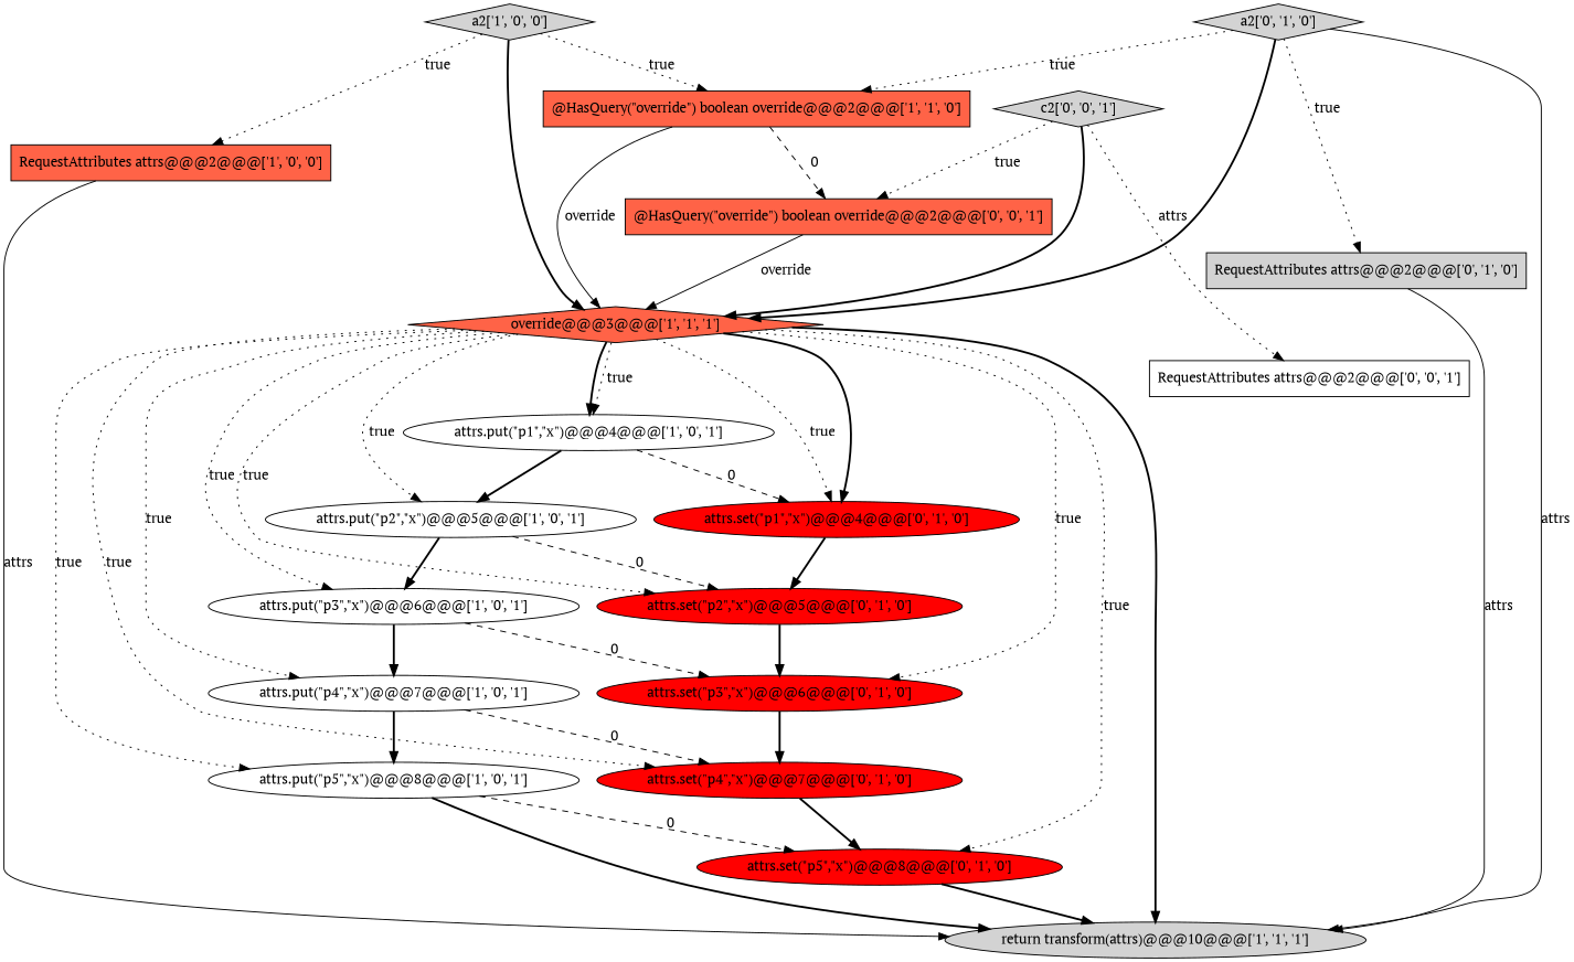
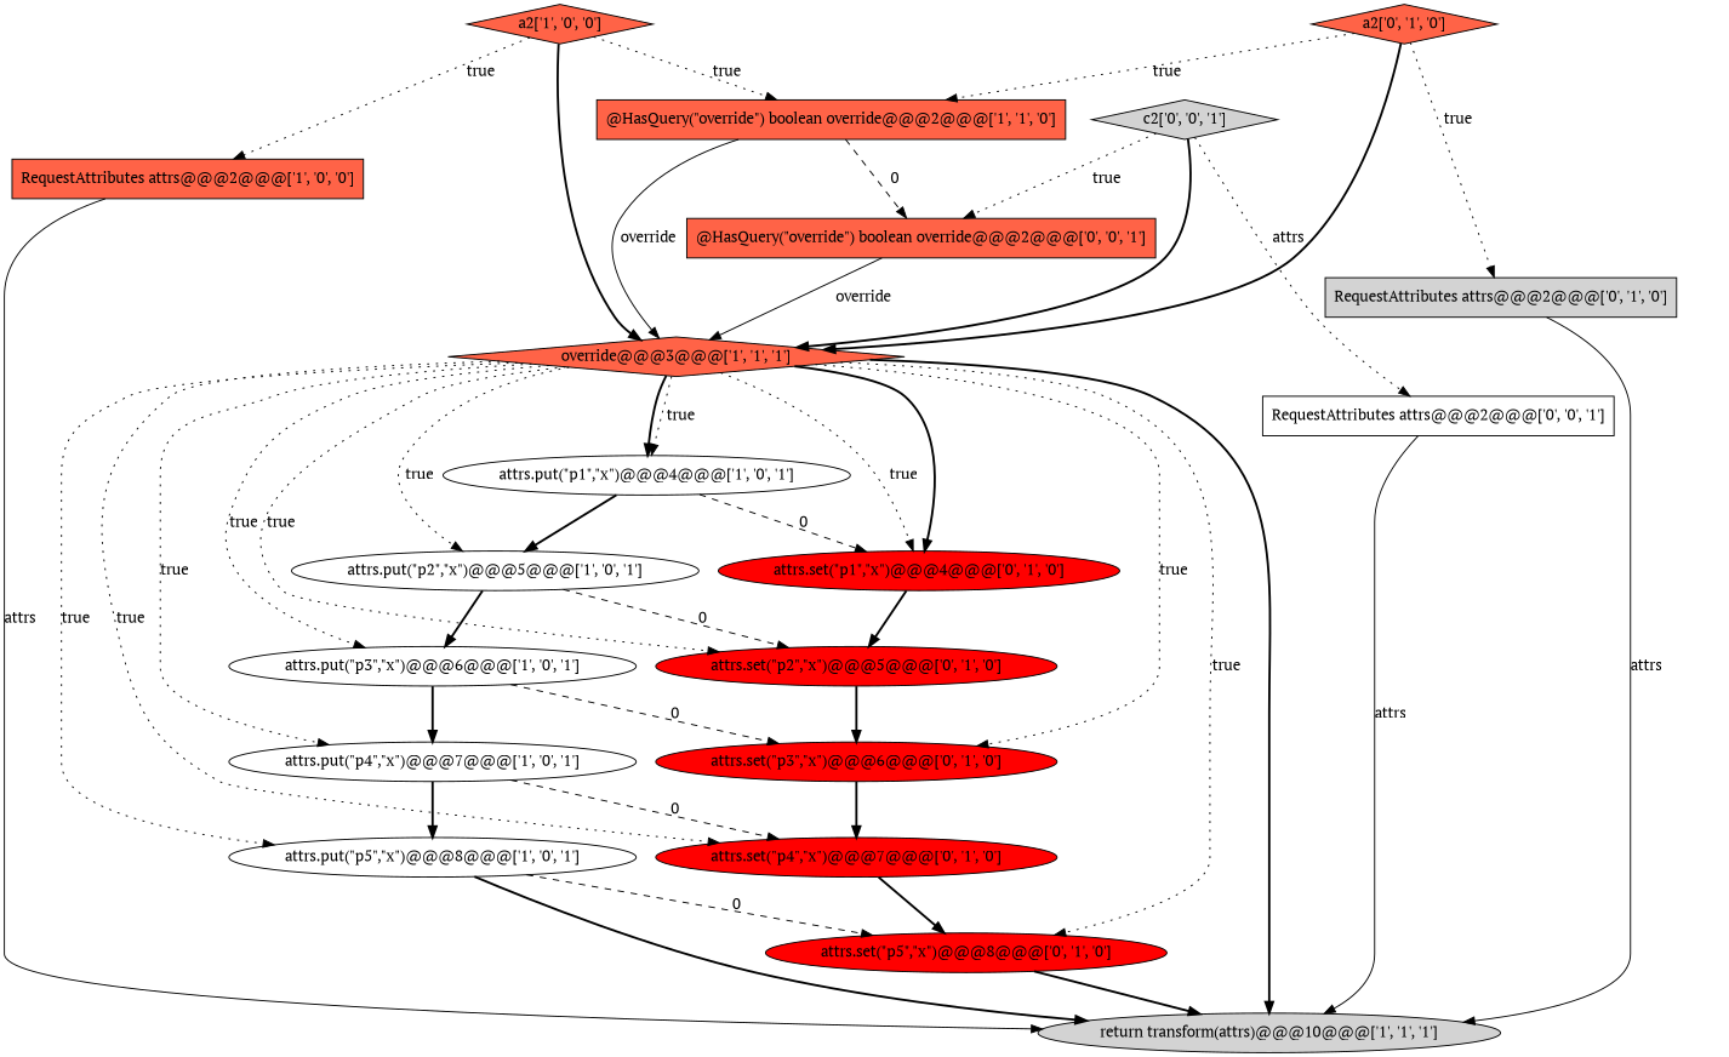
  digraph {
    fontname="PT Serif"
    node [fillcolor=white fontname="PT Serif" shape=ellipse style=filled]
    edge [fontname="PT Serif" style=bold]
    n1 [label="attrs.put(\"p4\",\"x\")@@@7@@@['1', '0', '1']"]
    n2 [fillcolor=red label="attrs.set(\"p4\",\"x\")@@@7@@@['0', '1', '0']"]
    n3 [label="attrs.put(\"p5\",\"x\")@@@8@@@['1', '0', '1']"]
    n4 [fillcolor=red label="attrs.set(\"p5\",\"x\")@@@8@@@['0', '1', '0']"]
    n5 [fillcolor=lightgray label="return transform(attrs)@@@10@@@['1', '1', '1']"]
    n6 [fillcolor=red label="attrs.set(\"p3\",\"x\")@@@6@@@['0', '1', '0']"]
    n7 [fillcolor=red label="attrs.set(\"p2\",\"x\")@@@5@@@['0', '1', '0']"]
    n8 [label="attrs.put(\"p2\",\"x\")@@@5@@@['1', '0', '1']"]
    n9 [label="attrs.put(\"p3\",\"x\")@@@6@@@['1', '0', '1']"]
    n10 [label="attrs.put(\"p1\",\"x\")@@@4@@@['1', '0', '1']"]
    n11 [fillcolor=red label="attrs.set(\"p1\",\"x\")@@@4@@@['0', '1', '0']"]
    n12 [fillcolor=lightgray label="c2['0', '0', '1']" shape=diamond]
    n13 [fillcolor=tomato label="override@@@3@@@['1', '1', '1']" shape=diamond]
    n14 [fillcolor=tomato label="@HasQuery(\"override\") boolean override@@@2@@@['0', '0', '1']" shape=box]
    n15 [label="RequestAttributes attrs@@@2@@@['0', '0', '1']" shape=box]
-   n16 [fillcolor=lightgray label="a2['1', '0', '0']" shape=diamond]
+   n16 [fillcolor=tomato label="a2['1', '0', '0']" shape=diamond]
    n17 [fillcolor=tomato label="RequestAttributes attrs@@@2@@@['1', '0', '0']" shape=box]
    n18 [fillcolor=tomato label="@HasQuery(\"override\") boolean override@@@2@@@['1', '1', '0']" shape=box]
-   n19 [fillcolor=lightgray label="a2['0', '1', '0']" shape=diamond]
+   n19 [fillcolor=tomato label="a2['0', '1', '0']" shape=diamond]
    n20 [fillcolor=lightgray label="RequestAttributes attrs@@@2@@@['0', '1', '0']" shape=box]
    n1 -> n2 [label=0 style=dashed]
    n1 -> n3
    n2 -> n4
    n3 -> n4 [label=0 style=dashed]
    n3 -> n5
    n4 -> n5
    n6 -> n2
    n7 -> n6
    n8 -> n7 [label=0 style=dashed]
    n8 -> n9
    n9 -> n1
    n9 -> n6 [label=0 style=dashed]
    n10 -> n8
    n10 -> n11 [label=0 style=dashed]
    n11 -> n7
    n12 -> n13
    n12 -> n14 [label=true style=dotted]
    n12 -> n15 [label=attrs style=dotted]
    n13 -> n1 [label=true style=dotted]
    n13 -> n2 [label=true style=dotted]
    n13 -> n3 [label=true style=dotted]
    n13 -> n4 [label=true style=dotted]
    n13 -> n5
    n13 -> n6 [label=true style=dotted]
    n13 -> n7 [label=true style=dotted]
    n13 -> n8 [label=true style=dotted]
    n13 -> n9 [label=true style=dotted]
    n13 -> n10
    n13 -> n10 [label=true style=dotted]
    n13 -> n11
    n13 -> n11 [label=true style=dotted]
    n14 -> n13 [label=override style=solid]
-   n19 -> n5 [label=attrs style=solid]
+   n15 -> n5 [label=attrs style=solid]
    n16 -> n13
    n16 -> n17 [label=true style=dotted]
    n16 -> n18 [label=true style=dotted]
    n17 -> n5 [label=attrs style=solid]
    n18 -> n13 [label=override style=solid]
    n18 -> n14 [label=0 style=dashed]
    n19 -> n13
    n19 -> n18 [label=true style=dotted]
    n19 -> n20 [label=true style=dotted]
    n20 -> n5 [label=attrs style=solid]
  }
